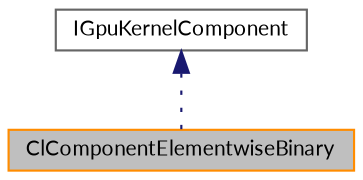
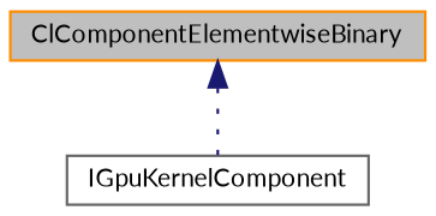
  digraph {
    fontname=Lato
    node [fontname=Lato fontsize=10 shape=record style=filled]
    n1 [color=darkorange fillcolor=grey75 fontcolor=black height=0.2 label=ClComponentElementwiseBinary width=0.4]
    n2 [color=gray40 fillcolor=white height=0.2 label=IGpuKernelComponent width=0.4]
-   n2 -> n1 [color=midnightblue dir=back fontname=Lato fontsize=10 labelfontname=Helvetica labelfontsize=10 style=dotted]
+   n1 -> n2 [color=midnightblue dir=back fontname=Lato fontsize=10 labelfontname=Helvetica labelfontsize=10 style=dotted]
  }
